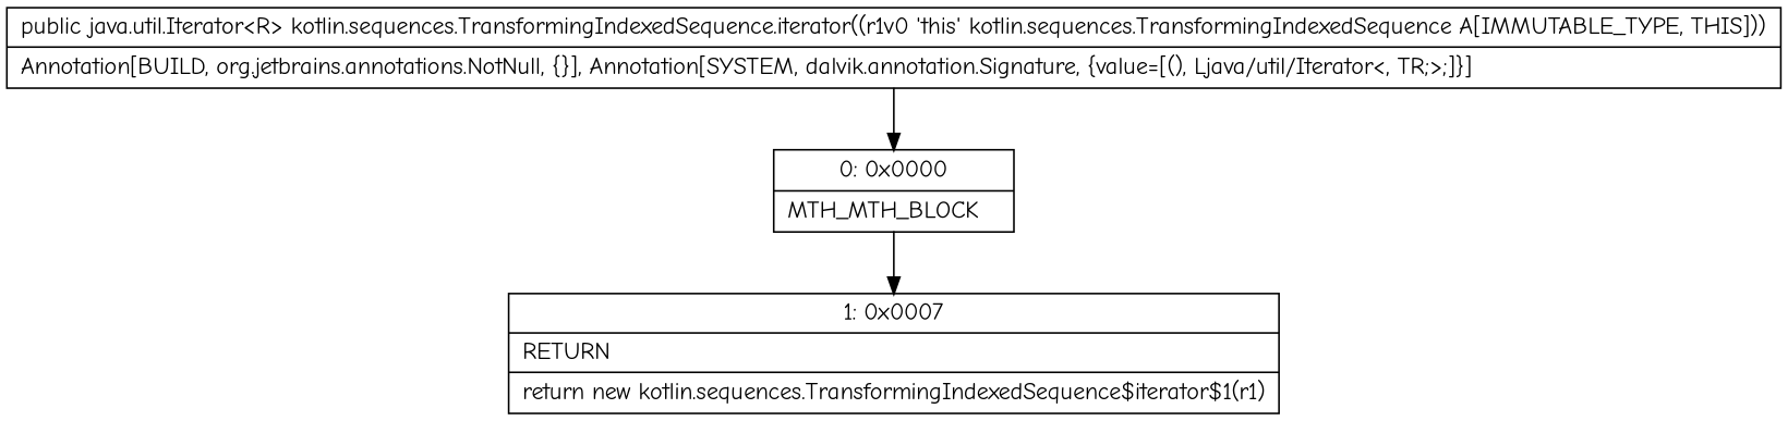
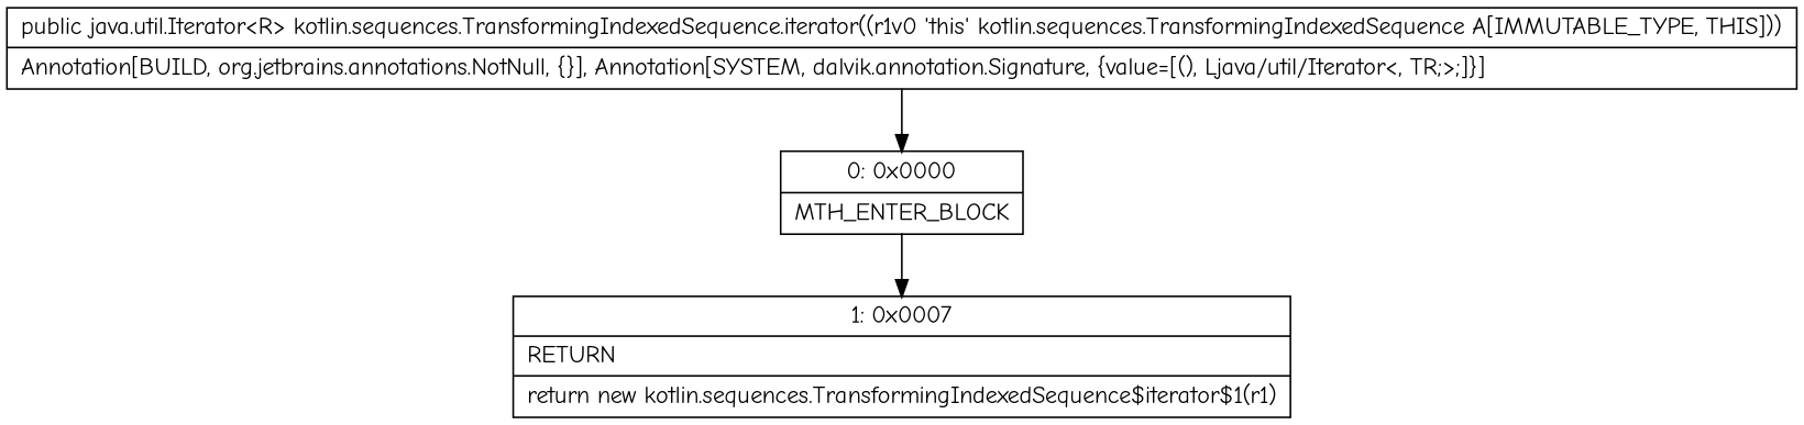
  digraph {
    fontname="Comic Neue"
    node [shape=record fontname="Comic Neue"]
    edge [fontname="Comic Neue"]
-   n1 [label="{0\:\ 0x0000|MTH_MTH_BLOCK\l}"]
+   n1 [label="{0\:\ 0x0000|MTH_ENTER_BLOCK\l}"]
    n2 [label="{1\:\ 0x0007|RETURN\l|return new kotlin.sequences.TransformingIndexedSequence$iterator$1(r1)\l}"]
    n3 [label="{public java.util.Iterator\<R\> kotlin.sequences.TransformingIndexedSequence.iterator((r1v0 'this' kotlin.sequences.TransformingIndexedSequence A[IMMUTABLE_TYPE, THIS]))  | Annotation[BUILD, org.jetbrains.annotations.NotNull, \{\}], Annotation[SYSTEM, dalvik.annotation.Signature, \{value=[(), Ljava\/util\/Iterator\<, TR;\>;]\}]\l}"]
    n1 -> n2
    n3 -> n1
  }
